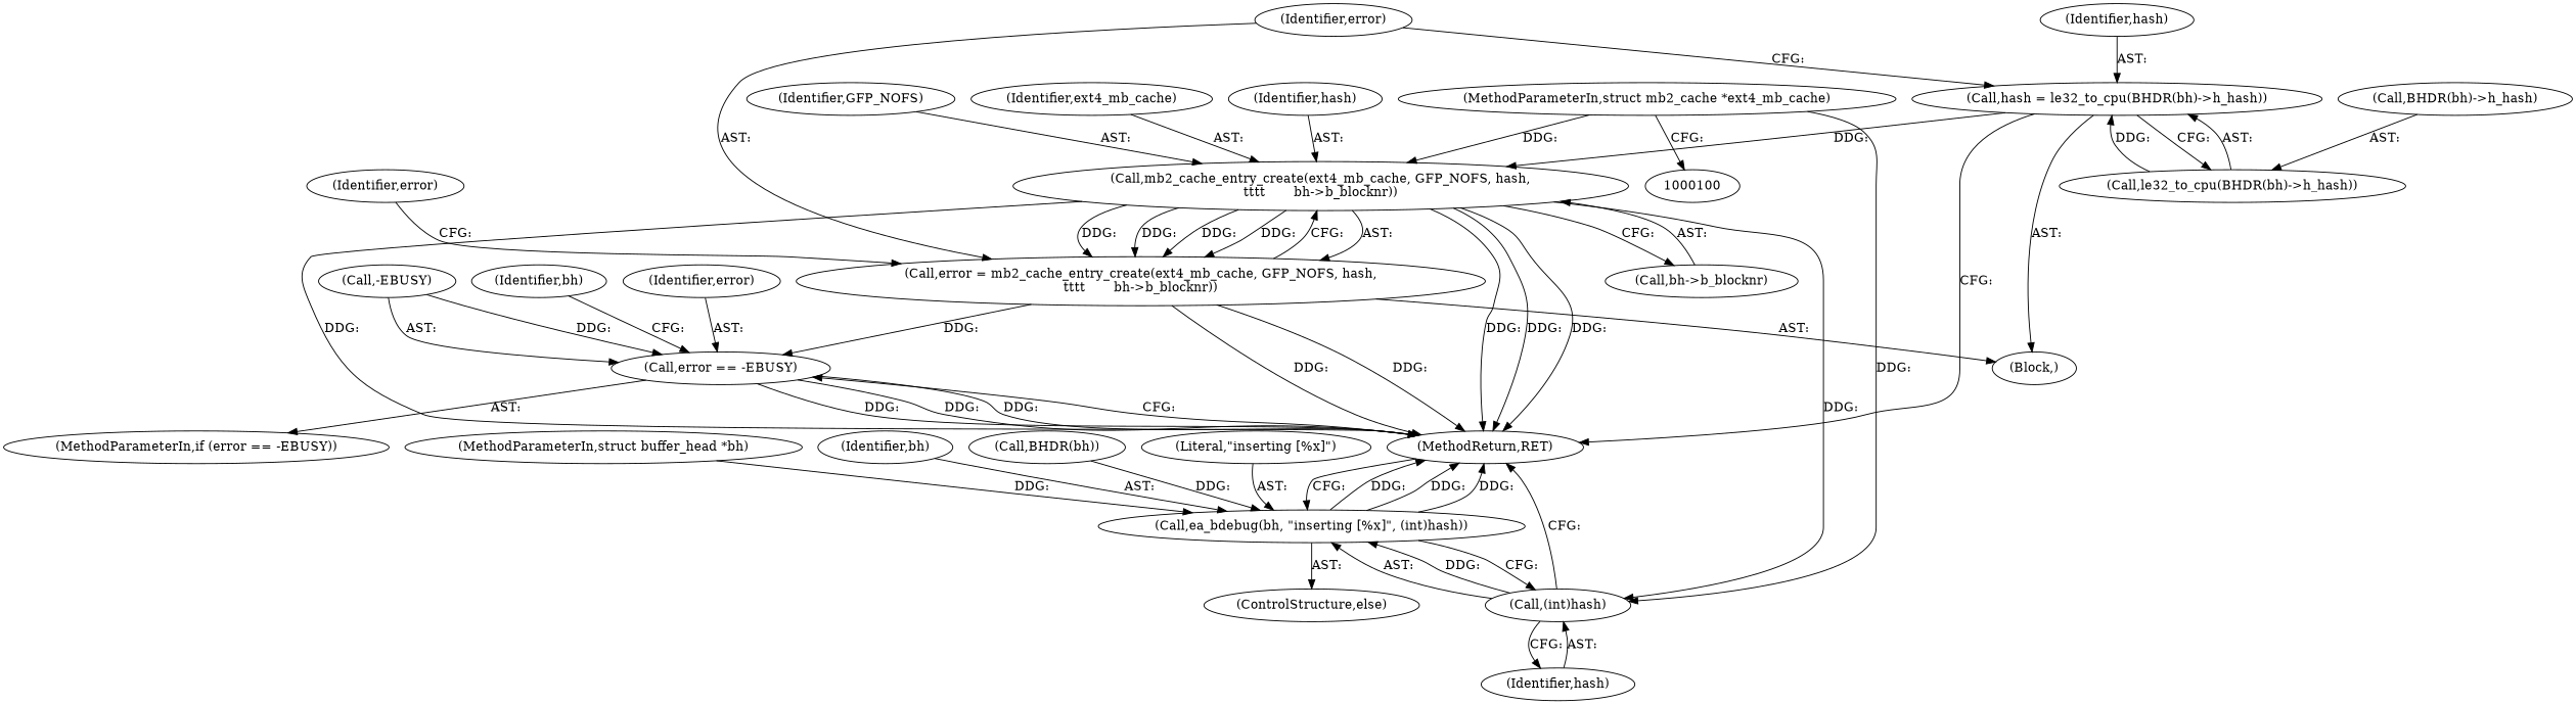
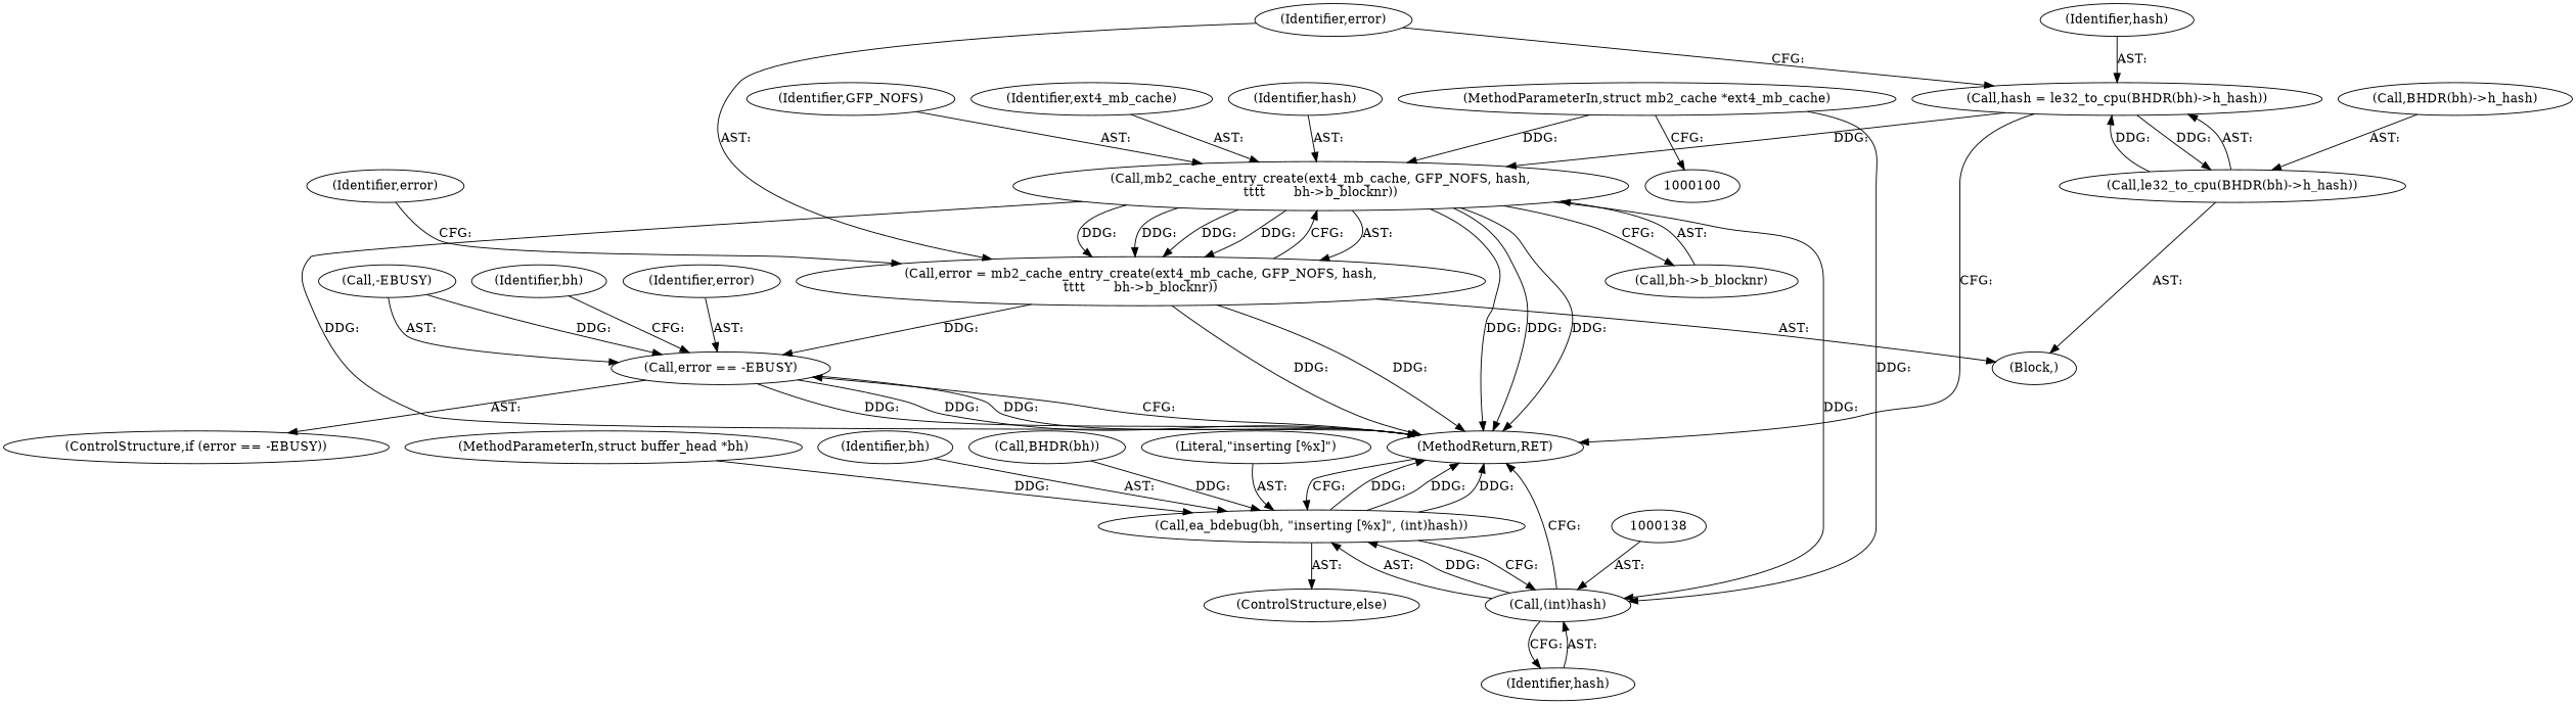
  digraph {
    n1 [label="(Call,mb2_cache_entry_create(ext4_mb_cache, GFP_NOFS, hash,\n\t\t\t\t       bh->b_blocknr))"]
    n2 [label="(Call,error = mb2_cache_entry_create(ext4_mb_cache, GFP_NOFS, hash,\n\t\t\t\t       bh->b_blocknr))"]
    n3 [label="(Call,(int)hash)"]
    n4 [label="(Call,bh->b_blocknr)"]
    n5 [label="(MethodReturn,RET)"]
    n6 [label="(Block,)"]
    n7 [label="(Call,error == -EBUSY)"]
    n8 [label="(Call,ea_bdebug(bh, \"inserting [%x]\", (int)hash))"]
    n9 [label="(Identifier,hash)"]
    n10 [label="(MethodParameterIn,struct mb2_cache *ext4_mb_cache)"]
    1000100
    n12 [label="(Call,hash = le32_to_cpu(BHDR(bh)->h_hash))"]
    n13 [label="(Call,le32_to_cpu(BHDR(bh)->h_hash))"]
    n14 [label="(Call,BHDR(bh)->h_hash)"]
-   n15 [label="(MethodParameterIn,if (error == -EBUSY))"]
+   n15 [label="(ControlStructure,if (error == -EBUSY))"]
    n16 [label="(Call,-EBUSY)"]
    n17 [label="(ControlStructure,else)"]
    n18 [label="(Identifier,bh)"]
    n19 [label="(Identifier,GFP_NOFS)"]
    n20 [label="(Call,BHDR(bh))"]
    n21 [label="(Identifier,bh)"]
    n22 [label="(Identifier,ext4_mb_cache)"]
    n23 [label="(Identifier,error)"]
    n24 [label="(Identifier,hash)"]
    n25 [label="(Identifier,error)"]
    n26 [label="(Identifier,hash)"]
    n27 [label="(Identifier,error)"]
    n28 [label="(Literal,\"inserting [%x]\")"]
    n29 [label="(MethodParameterIn,struct buffer_head *bh)"]
+   1000138
    n1 -> n2 [label="AST: "]
    n1 -> n2 [label="DDG: "]
    n1 -> n2 [label="DDG: "]
    n1 -> n2 [label="DDG: "]
    n1 -> n2 [label="DDG: "]
    n1 -> n3 [label="DDG: "]
    n1 -> n4 [label="CFG: "]
    n1 -> n5 [label="DDG: "]
    n1 -> n5 [label="DDG: "]
    n1 -> n5 [label="DDG: "]
    n1 -> n5 [label="DDG: "]
    n2 -> n1 [label="CFG: "]
    n2 -> n5 [label="DDG: "]
    n2 -> n5 [label="DDG: "]
    n2 -> n6 [label="AST: "]
    n2 -> n7 [label="DDG: "]
    n3 -> n5 [label="CFG: "]
    n3 -> n8 [label="AST: "]
    n3 -> n8 [label="DDG: "]
    n3 -> n9 [label="CFG: "]
    n4 -> n1 [label="AST: "]
    n5 -> n7 [label="CFG: "]
    n5 -> n8 [label="CFG: "]
    n7 -> n5 [label="DDG: "]
    n7 -> n5 [label="DDG: "]
    n7 -> n5 [label="DDG: "]
    n7 -> n15 [label="AST: "]
    n8 -> n3 [label="CFG: "]
    n8 -> n5 [label="DDG: "]
    n8 -> n5 [label="DDG: "]
    n8 -> n5 [label="DDG: "]
    n8 -> n17 [label="AST: "]
    n9 -> n3 [label="AST: "]
    n10 -> n1 [label="DDG: "]
    n10 -> n3 [label="DDG: "]
    n10 -> 1000100 [label="CFG: "]
    n12 -> n1 [label="DDG: "]
    n12 -> n5 [label="CFG: "]
-   n12 -> n6 [label="AST: "]
-   n12 -> n13 [label="CFG: "]
+   n13 -> n6 [label="AST: "]
+   n12 -> n13 [label="DDG: "]
    n13 -> n12 [label="AST: "]
    n13 -> n12 [label="DDG: "]
    n14 -> n13 [label="AST: "]
    n16 -> n7 [label="AST: "]
    n16 -> n7 [label="DDG: "]
    n18 -> n8 [label="AST: "]
    n19 -> n1 [label="AST: "]
    n20 -> n8 [label="DDG: "]
    n21 -> n7 [label="CFG: "]
    n22 -> n1 [label="AST: "]
    n23 -> n7 [label="AST: "]
    n24 -> n1 [label="AST: "]
    n25 -> n2 [label="AST: "]
    n25 -> n12 [label="CFG: "]
    n26 -> n12 [label="AST: "]
    n27 -> n2 [label="CFG: "]
    n28 -> n8 [label="AST: "]
    n29 -> n8 [label="DDG: "]
+   1000138 -> n3 [label="AST: "]
  }
